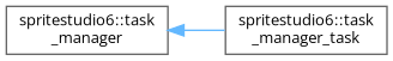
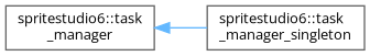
  digraph {
    rankdir=LR
    fontname="Open Sans"
    node [color=grey40 fillcolor=white fontname="Open Sans" fontsize=10 shape=box style=filled]
    n1 [height=0.2 label="spritestudio6::task\l_manager" width=0.4]
-   n2 [height=0.2 label="spritestudio6::task\l_manager_task" width=0.4]
+   n2 [height=0.2 label="spritestudio6::task\l_manager_singleton" width=0.4]
    n1 -> n2 [color=steelblue1 dir=back fontname="Open Sans" fontsize=10 labelfontname=Helvetica labelfontsize=10 style=solid]
  }
